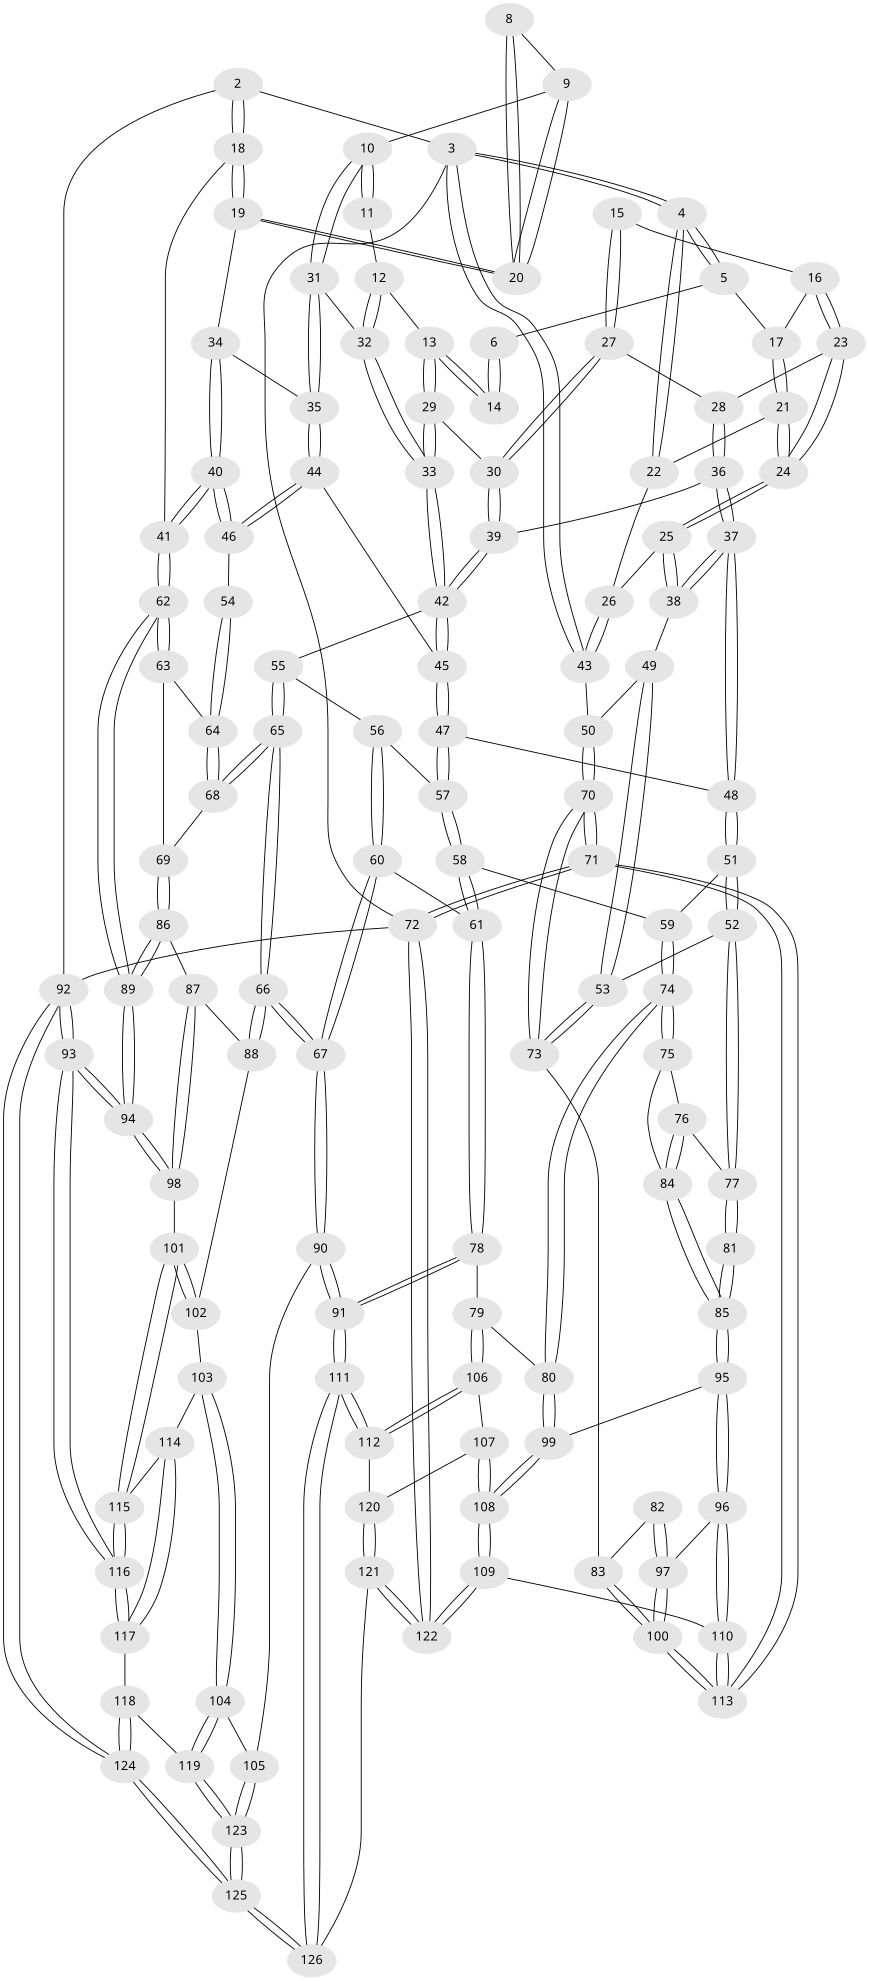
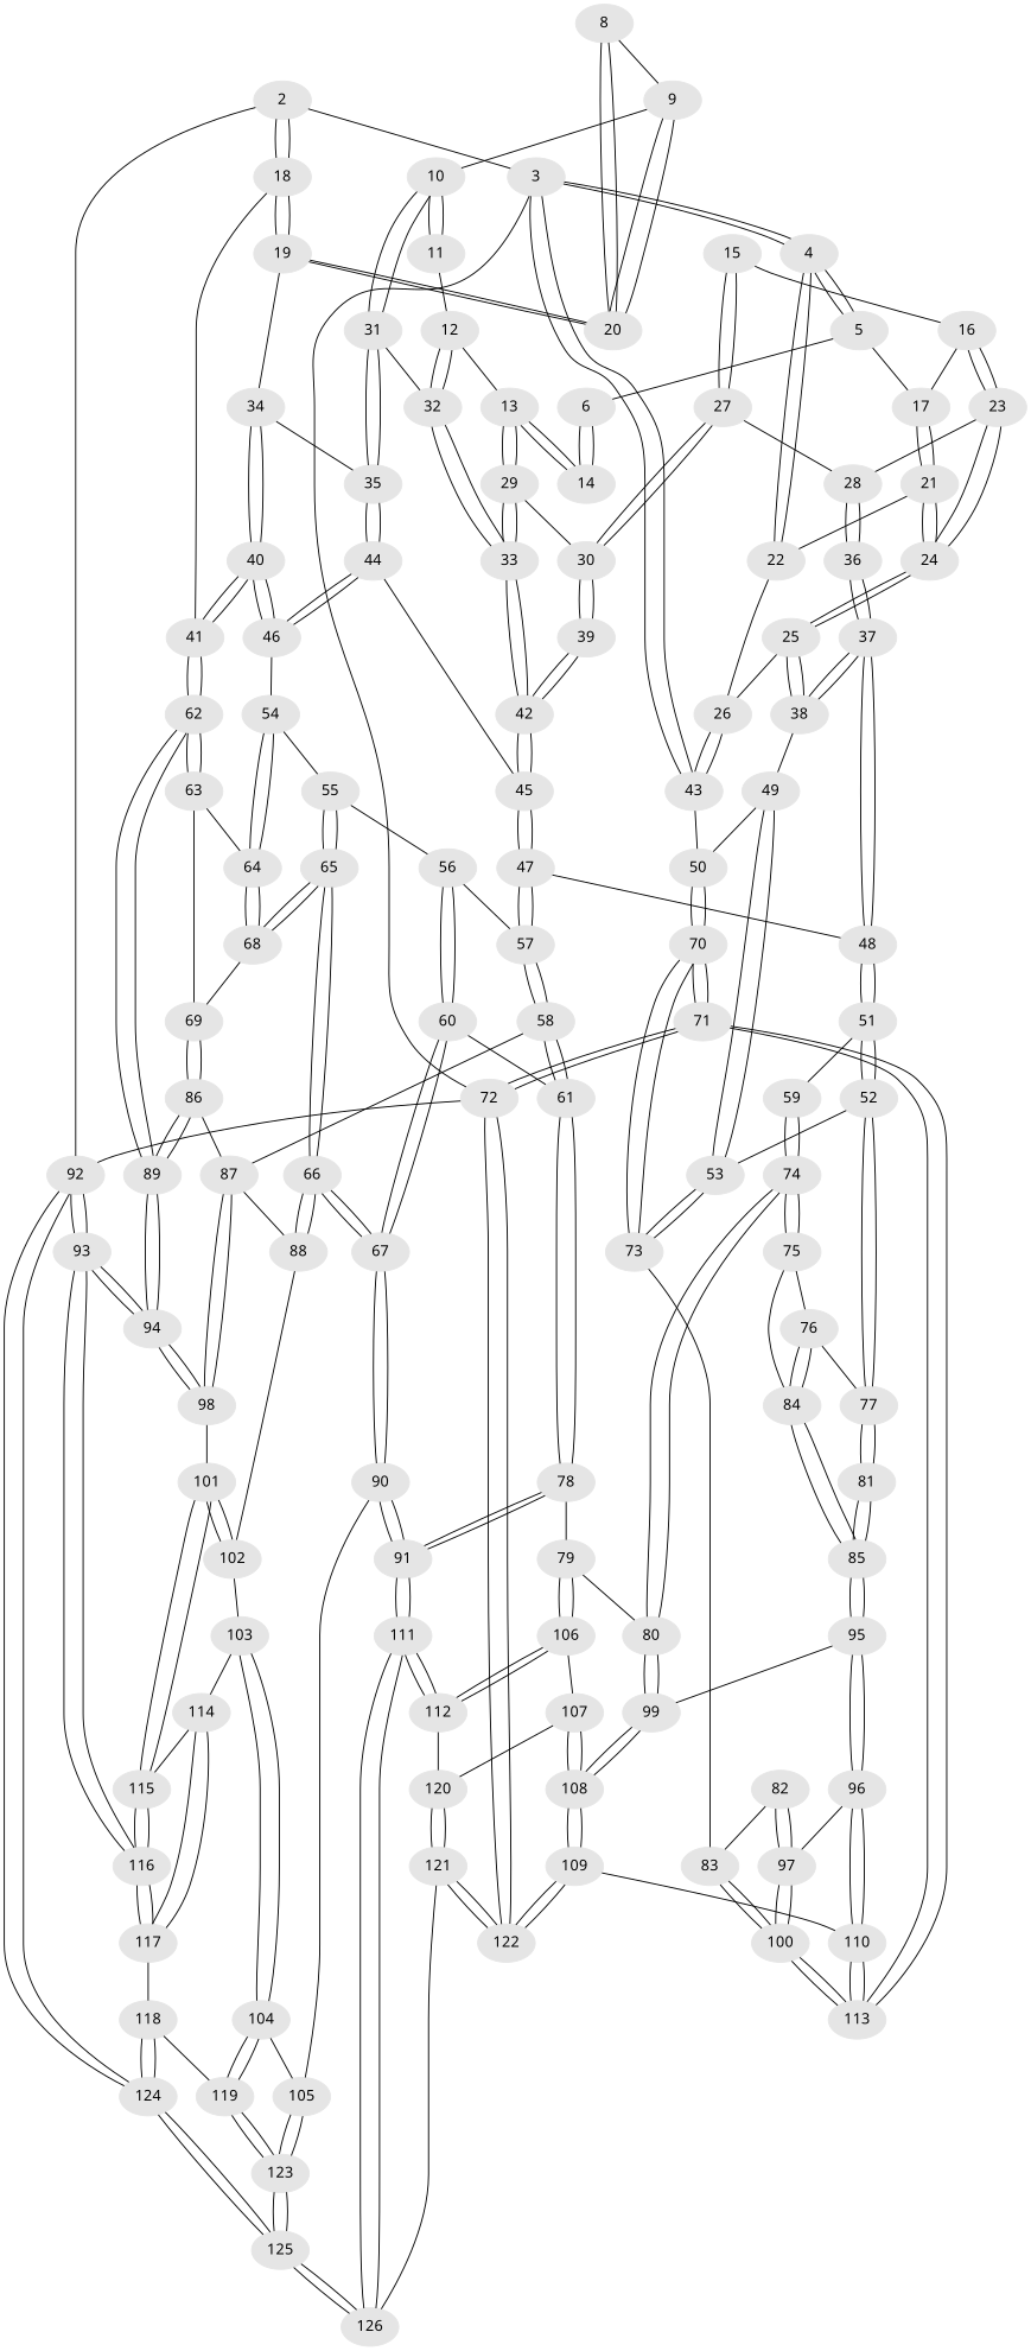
  graph {
    fontname="Noto Sans"
    node [color=gray90 fontname="Noto Sans" style=filled]
    edge [fontname="Noto Sans"]
    2
    3
    18
    92
    8
    9
    20
    4
    43
    72
    19
    41
    93
    124
    5
    22
    50
    122
    6
    17
    26
    14
    21
    11
    12
    10
    31
    32
    35
    13
    29
    33
    30
    15
    16
    27
    23
    28
    24
    34
    62
    40
    25
    36
    38
    49
    39
    37
    42
    44
    45
    46
    48
    51
    53
    54
    63
    89
    47
    70
    57
    55
    64
    58
    52
    59
    73
    71
    77
    74
    81
    83
    56
    65
    68
    60
    66
    61
    67
    78
    75
    80
    90
    79
    91
    69
    94
    86
    88
    102
    105
    87
    113
    100
    76
    84
    99
    85
    106
    111
    107
    112
    108
    82
    97
    95
    96
    98
    101
    103
    123
    126
    116
    125
    117
    110
    115
    109
    104
    114
    119
    120
    121
    118
    2 -- 3
    2 -- 18
    2 -- 18
    2 -- 92
    3 -- 4
    3 -- 4
    3 -- 43
    3 -- 43
    3 -- 72
    18 -- 19
    18 -- 19
    18 -- 41
    92 -- 93
    92 -- 93
    92 -- 124
    92 -- 124
    8 -- 9
    8 -- 20
    8 -- 20
    9 -- 20
    9 -- 20
    9 -- 10
    4 -- 5
    4 -- 5
    4 -- 22
    4 -- 22
    43 -- 50
    72 -- 92
    72 -- 122
    72 -- 122
    19 -- 20
    19 -- 20
    19 -- 34
    41 -- 62
    41 -- 62
    93 -- 94
    93 -- 94
    93 -- 116
    93 -- 116
    124 -- 125
    124 -- 125
    5 -- 6
    5 -- 17
    22 -- 26
    50 -- 70
    50 -- 70
    6 -- 14
    6 -- 14
    17 -- 21
    17 -- 21
    26 -- 43
    26 -- 43
    21 -- 22
    21 -- 24
    21 -- 24
    11 -- 12
    12 -- 32
    12 -- 32
    12 -- 13
    10 -- 11
    10 -- 11
    10 -- 31
    10 -- 31
    31 -- 32
    31 -- 35
    31 -- 35
    32 -- 33
    32 -- 33
    35 -- 44
    35 -- 44
    13 -- 14
    13 -- 14
    13 -- 29
    13 -- 29
    29 -- 33
    29 -- 33
    29 -- 30
    33 -- 42
    33 -- 42
    30 -- 39
    30 -- 39
    15 -- 16
    15 -- 27
    15 -- 27
    16 -- 17
    16 -- 23
    16 -- 23
    27 -- 30
    27 -- 30
    27 -- 28
    23 -- 28
    23 -- 24
    23 -- 24
    28 -- 36
    28 -- 36
    24 -- 25
    24 -- 25
    34 -- 35
    34 -- 40
    34 -- 40
    62 -- 63
    62 -- 63
    62 -- 89
    62 -- 89
    40 -- 41
    40 -- 41
    40 -- 46
    40 -- 46
    25 -- 26
    25 -- 38
    25 -- 38
-   36 -- 39
    36 -- 37
    36 -- 37
    38 -- 49
    49 -- 50
    49 -- 53
    49 -- 53
    39 -- 42
    39 -- 42
    37 -- 38
    37 -- 38
    37 -- 48
    37 -- 48
    42 -- 45
    42 -- 45
    44 -- 45
    44 -- 46
    44 -- 46
    45 -- 47
    45 -- 47
    46 -- 54
    48 -- 51
    48 -- 51
    51 -- 52
    51 -- 52
    51 -- 59
    53 -- 73
    53 -- 73
-   42 -- 55
+   54 -- 55
    54 -- 64
    54 -- 64
    63 -- 64
    63 -- 69
    89 -- 94
    89 -- 94
    47 -- 48
    47 -- 57
    47 -- 57
    70 -- 73
    70 -- 73
    70 -- 71
    70 -- 71
    57 -- 58
    57 -- 58
    55 -- 56
    55 -- 65
    55 -- 65
    64 -- 68
    64 -- 68
-   58 -- 59
+   58 -- 87
    58 -- 61
    58 -- 61
    52 -- 53
    52 -- 77
    52 -- 77
    59 -- 74
    59 -- 74
    73 -- 83
    71 -- 72
    71 -- 72
    71 -- 113
    71 -- 113
    77 -- 81
    77 -- 81
    74 -- 75
    74 -- 75
    74 -- 80
    74 -- 80
    81 -- 85
    81 -- 85
    83 -- 100
    83 -- 100
    56 -- 57
    56 -- 60
    56 -- 60
    65 -- 68
    65 -- 68
    65 -- 66
    65 -- 66
    68 -- 69
    60 -- 61
    60 -- 67
    60 -- 67
    66 -- 67
    66 -- 67
    66 -- 88
    66 -- 88
    61 -- 78
    61 -- 78
    67 -- 90
    67 -- 90
    78 -- 79
    78 -- 91
    78 -- 91
    75 -- 76
    75 -- 84
    80 -- 99
    80 -- 99
    90 -- 91
    90 -- 91
    90 -- 105
    79 -- 80
    79 -- 106
    79 -- 106
    91 -- 111
    91 -- 111
    69 -- 86
    69 -- 86
    94 -- 98
    94 -- 98
    86 -- 89
    86 -- 89
    86 -- 87
    88 -- 102
    102 -- 103
    105 -- 123
    105 -- 123
    87 -- 88
    87 -- 98
    87 -- 98
    100 -- 113
    100 -- 113
    76 -- 77
    76 -- 84
    76 -- 84
    84 -- 85
    84 -- 85
    99 -- 108
    99 -- 108
    85 -- 95
    85 -- 95
    106 -- 107
    106 -- 112
    106 -- 112
    111 -- 112
    111 -- 112
    111 -- 126
    111 -- 126
    107 -- 108
    107 -- 108
    107 -- 120
    112 -- 120
    108 -- 109
    108 -- 109
    82 -- 83
    82 -- 97
    82 -- 97
    97 -- 100
    97 -- 100
    95 -- 99
    95 -- 96
    95 -- 96
    96 -- 97
    96 -- 110
    96 -- 110
    98 -- 101
    101 -- 102
    101 -- 102
    101 -- 115
    101 -- 115
    103 -- 104
    103 -- 104
    103 -- 114
    123 -- 125
    123 -- 125
    116 -- 117
    116 -- 117
    125 -- 126
    125 -- 126
    117 -- 118
    110 -- 113
    110 -- 113
    115 -- 116
    115 -- 116
    109 -- 122
    109 -- 122
    109 -- 110
    104 -- 105
    104 -- 119
    104 -- 119
    114 -- 117
    114 -- 117
    114 -- 115
    119 -- 123
    119 -- 123
    120 -- 121
    120 -- 121
    121 -- 122
    121 -- 122
    121 -- 126
    118 -- 124
    118 -- 124
    118 -- 119
  }
